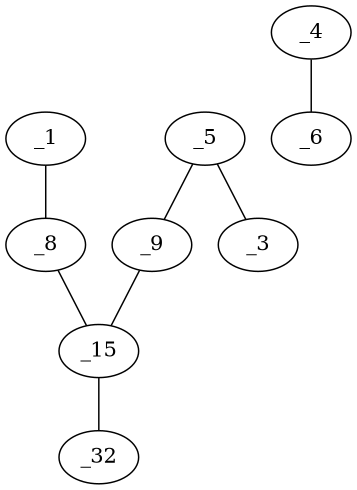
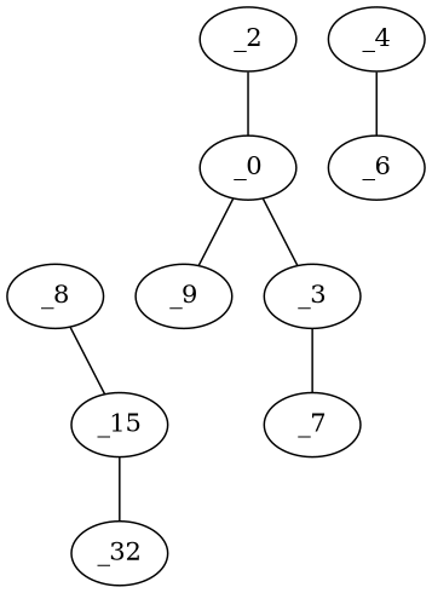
  graph {
    node [charge=0 chem=1 symbol="C  " x=4.366 y=1.866]
    edge [valence=1]
-   _1 [y=0.5]
    _8 [chem=2 symbol="O  " y=-0.5]
-   _5 [x=2.634 y=0.5]
+   _2 [x=3.5 y=1]
+   _5 [x=2.634 y=0.5 label=_0]
    n5 [label=_15 x=3.5 y=-1]
    _3 [x=3]
+   _7 [chem=2 symbol="O  " x=2]
    _4 [x=4]
    _6 [chem=2 symbol="O  " x=5]
    _9 [chem=2 symbol="O  " x=2.634 y=-0.5]
    n11 [label=_32 x=3 y=-1.866]
-   _1 -- _8
    _8 -- n5
+   _2 -- _5
    _5 -- _3
    _5 -- _9
    n5 -- n11
+   _3 -- _7
    _4 -- _6
-   _9 -- n5
  }
